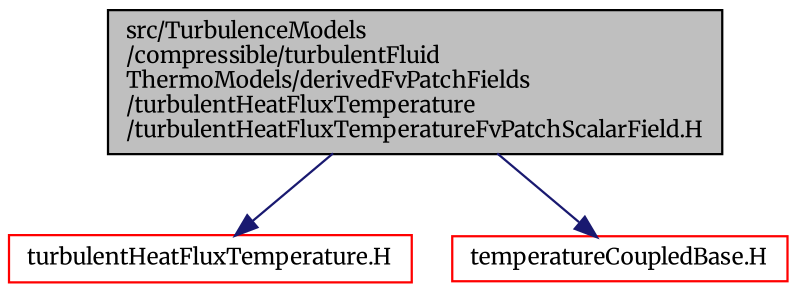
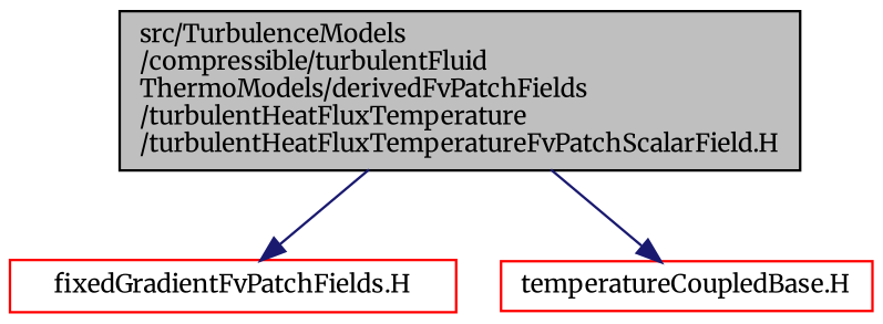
  digraph {
    fontname=Merriweather
    node [color=red fontname=Merriweather fontsize=10 shape=record]
    edge [color=midnightblue fontname=Merriweather fontsize=10 labelfontname=Helvetica labelfontsize=10 style=solid]
    n1 [color=black fillcolor=grey75 fontcolor=black height=0.2 label="src/TurbulenceModels\l/compressible/turbulentFluid\lThermoModels/derivedFvPatchFields\l/turbulentHeatFluxTemperature\l/turbulentHeatFluxTemperatureFvPatchScalarField.H" style=filled width=0.4]
-   n2 [height=0.2 label="turbulentHeatFluxTemperature.H" width=0.4]
+   n2 [height=0.2 label="fixedGradientFvPatchFields.H" width=0.4]
    n3 [height=0.2 label="temperatureCoupledBase.H" width=0.4]
    n1 -> n2
    n1 -> n3
  }
